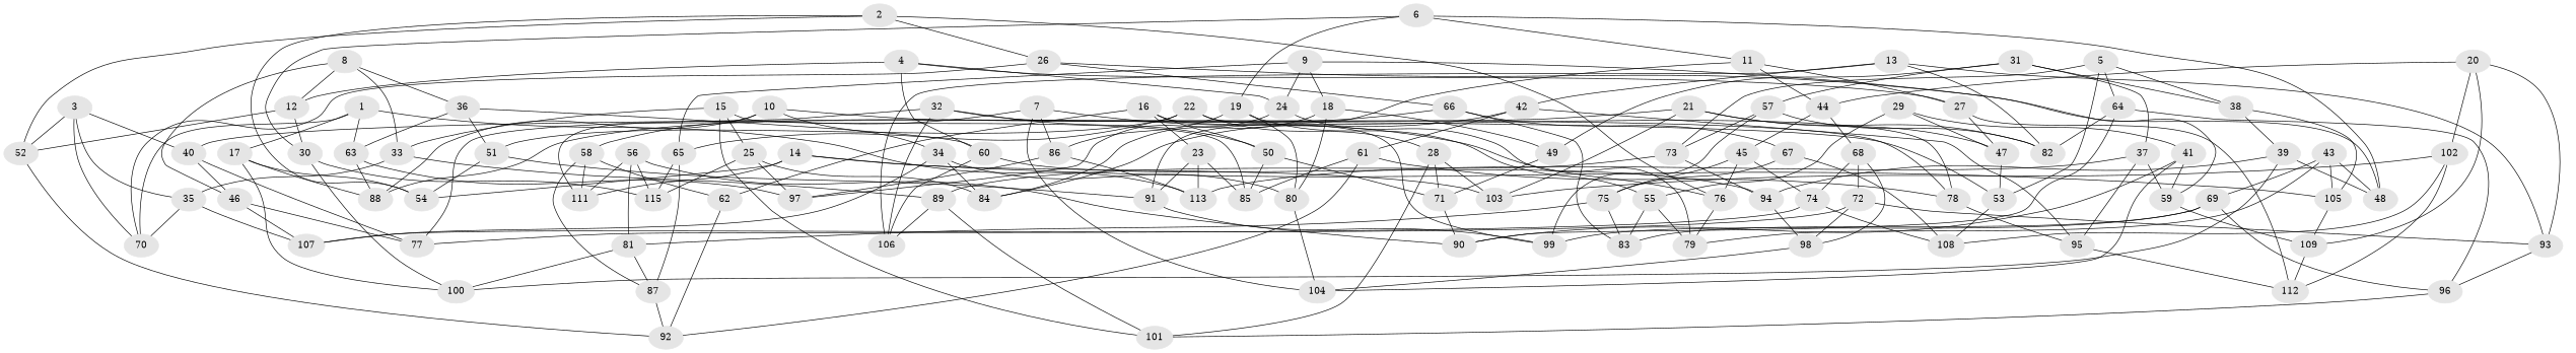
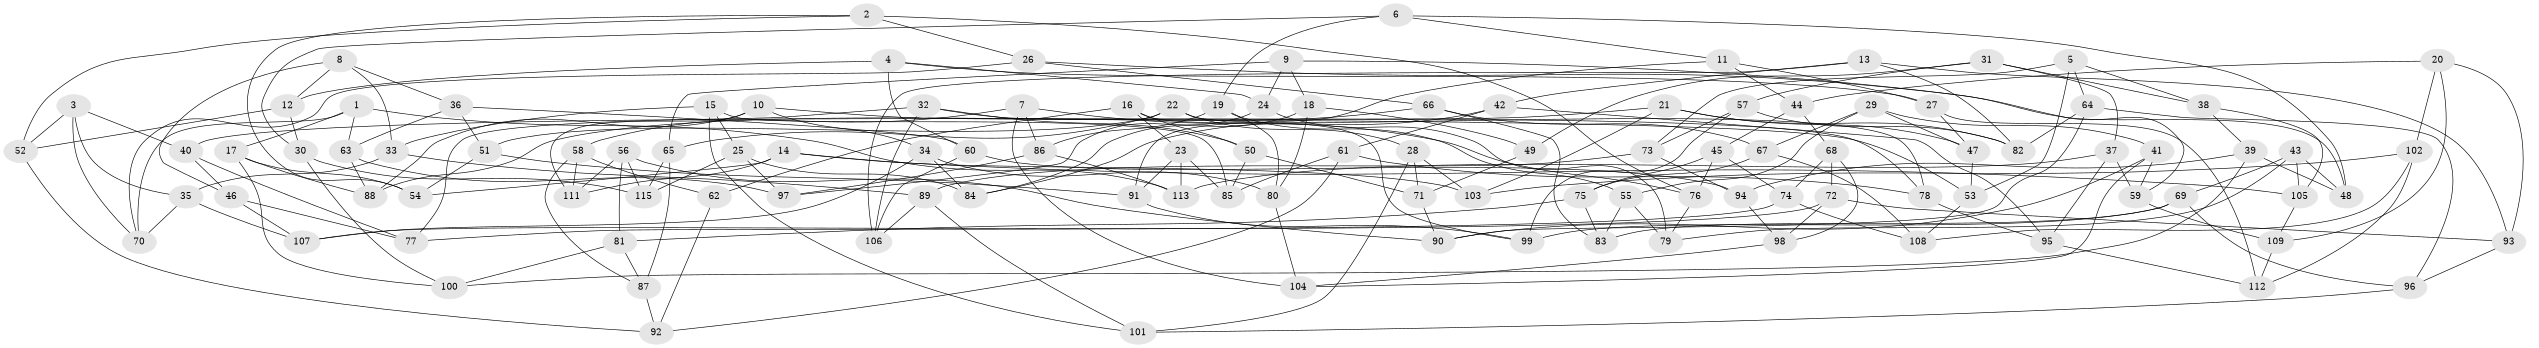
  graph {
    node [color=gray90 style=filled]
    1
    17
    63
    70
    113
    54
    88
    100
    97
    2
    26
    52
    76
    48
    66
    92
    79
    3
    35
    40
    107
    46
    77
    4
    12
    24
    27
    60
    30
    47
    112
    106
    94
    5
    38
    53
    64
    73
    105
    39
    108
    82
    90
    96
    89
    6
    11
    19
    44
    91
    86
    80
    55
    n54 [label=115]
    7
    58
    104
    111
    62
    87
    8
    33
    36
    51
    9
    18
    59
    65
    49
    84
    109
    10
    34
    45
    68
    99
    13
    42
    93
    95
    61
    14
    103
    15
    25
    85
    101
    16
    23
    50
    71
    83
    20
    102
    21
    22
    28
    78
    67
    29
    41
    75
    31
    37
    57
    32
    98
    43
    69
    74
    72
    81
    56
    1 -- 17
    1 -- 63
    1 -- 70
    1 -- 113
    17 -- 54
    17 -- 88
    17 -- 100
    63 -- 88
    63 -- 97
    2 -- 54
    2 -- 26
    2 -- 52
    2 -- 76
    26 -- 70
    26 -- 48
    26 -- 66
    52 -- 92
    76 -- 79
    66 -- 88
    66 -- 83
    66 -- 67
    3 -- 70
    3 -- 52
    3 -- 35
    3 -- 40
    35 -- 70
    35 -- 107
    40 -- 46
    40 -- 77
    46 -- 107
    46 -- 77
    4 -- 12
    4 -- 24
    4 -- 27
    4 -- 60
    12 -- 52
    12 -- 30
    24 -- 97
    24 -- 79
    27 -- 47
    27 -- 112
    60 -- 106
    60 -- 94
    30 -- 100
    30 -- n54
    47 -- 53
    94 -- 98
    5 -- 38
    5 -- 53
    5 -- 64
    5 -- 73
    38 -- 105
    38 -- 39
    53 -- 108
    64 -- 82
    64 -- 90
    64 -- 96
    73 -- 94
    73 -- 89
    105 -- 109
    39 -- 100
    39 -- 48
    39 -- 94
    96 -- 101
    89 -- 106
    89 -- 101
    6 -- 48
    6 -- 30
    6 -- 11
    6 -- 19
    11 -- 27
    11 -- 44
    11 -- 91
    19 -- 86
    19 -- 80
    19 -- 55
    44 -- 45
    44 -- 68
    91 -- 99
    86 -- 113
    86 -- 97
    80 -- 104
    55 -- 79
    55 -- 83
    7 -- 76
    7 -- 86
    7 -- 58
    7 -- 104
    58 -- 111
    58 -- 62
    58 -- 87
    62 -- 92
    87 -- 92
    8 -- 46
    8 -- 12
    8 -- 33
    8 -- 36
    33 -- 35
    33 -- 89
    36 -- 63
    36 -- 60
    36 -- 51
    51 -- 54
    51 -- 91
    9 -- 24
    9 -- 18
    9 -- 59
    9 -- 65
    18 -- 80
    18 -- 49
    18 -- 84
    59 -- 109
    65 -- n54
    65 -- 87
    49 -- 71
    109 -- 112
    10 -- 88
    10 -- 53
    10 -- 111
    10 -- 34
    34 -- 107
    34 -- 80
    34 -- 84
    45 -- 76
    45 -- 75
    45 -- 74
    68 -- 98
    68 -- 74
    68 -- 72
    13 -- 106
    13 -- 82
    13 -- 42
    13 -- 93
    42 -- 84
    42 -- 95
    42 -- 61
    93 -- 96
    95 -- 112
    61 -- 92
    61 -- 85
    61 -- 78
    14 -- 54
    14 -- 105
    14 -- 111
    14 -- 103
    15 -- 33
    15 -- 25
    15 -- 85
    15 -- 101
    25 -- 97
    25 -- n54
    25 -- 84
    16 -- 62
    16 -- 99
    16 -- 23
    16 -- 50
    23 -- 113
    23 -- 91
    23 -- 85
    50 -- 85
    50 -- 71
    71 -- 90
    20 -- 44
    20 -- 109
    20 -- 93
    20 -- 102
    102 -- 112
    102 -- 108
    102 -- 103
    21 -- 40
    21 -- 47
    21 -- 82
    21 -- 103
    22 -- 51
    22 -- 65
    22 -- 28
    22 -- 78
    28 -- 103
    28 -- 101
    28 -- 71
    78 -- 95
    67 -- 108
    67 -- 75
    29 -- 47
    29 -- 55
+   29 -- 67
    29 -- 41
    41 -- 90
    41 -- 104
    41 -- 59
    75 -- 83
    75 -- 81
    31 -- 38
    31 -- 49
    31 -- 37
    31 -- 57
    37 -- 113
    37 -- 59
    37 -- 95
    57 -- 73
    57 -- 82
    57 -- 99
    32 -- 77
    32 -- 106
    32 -- 50
    32 -- 78
    98 -- 104
    43 -- 48
    43 -- 79
    43 -- 105
    43 -- 69
    69 -- 96
    69 -- 99
    69 -- 83
    74 -- 77
    74 -- 108
    72 -- 107
    72 -- 93
    72 -- 98
    81 -- 100
    81 -- 87
    56 -- 90
    56 -- n54
    56 -- 111
    56 -- 81
  }
